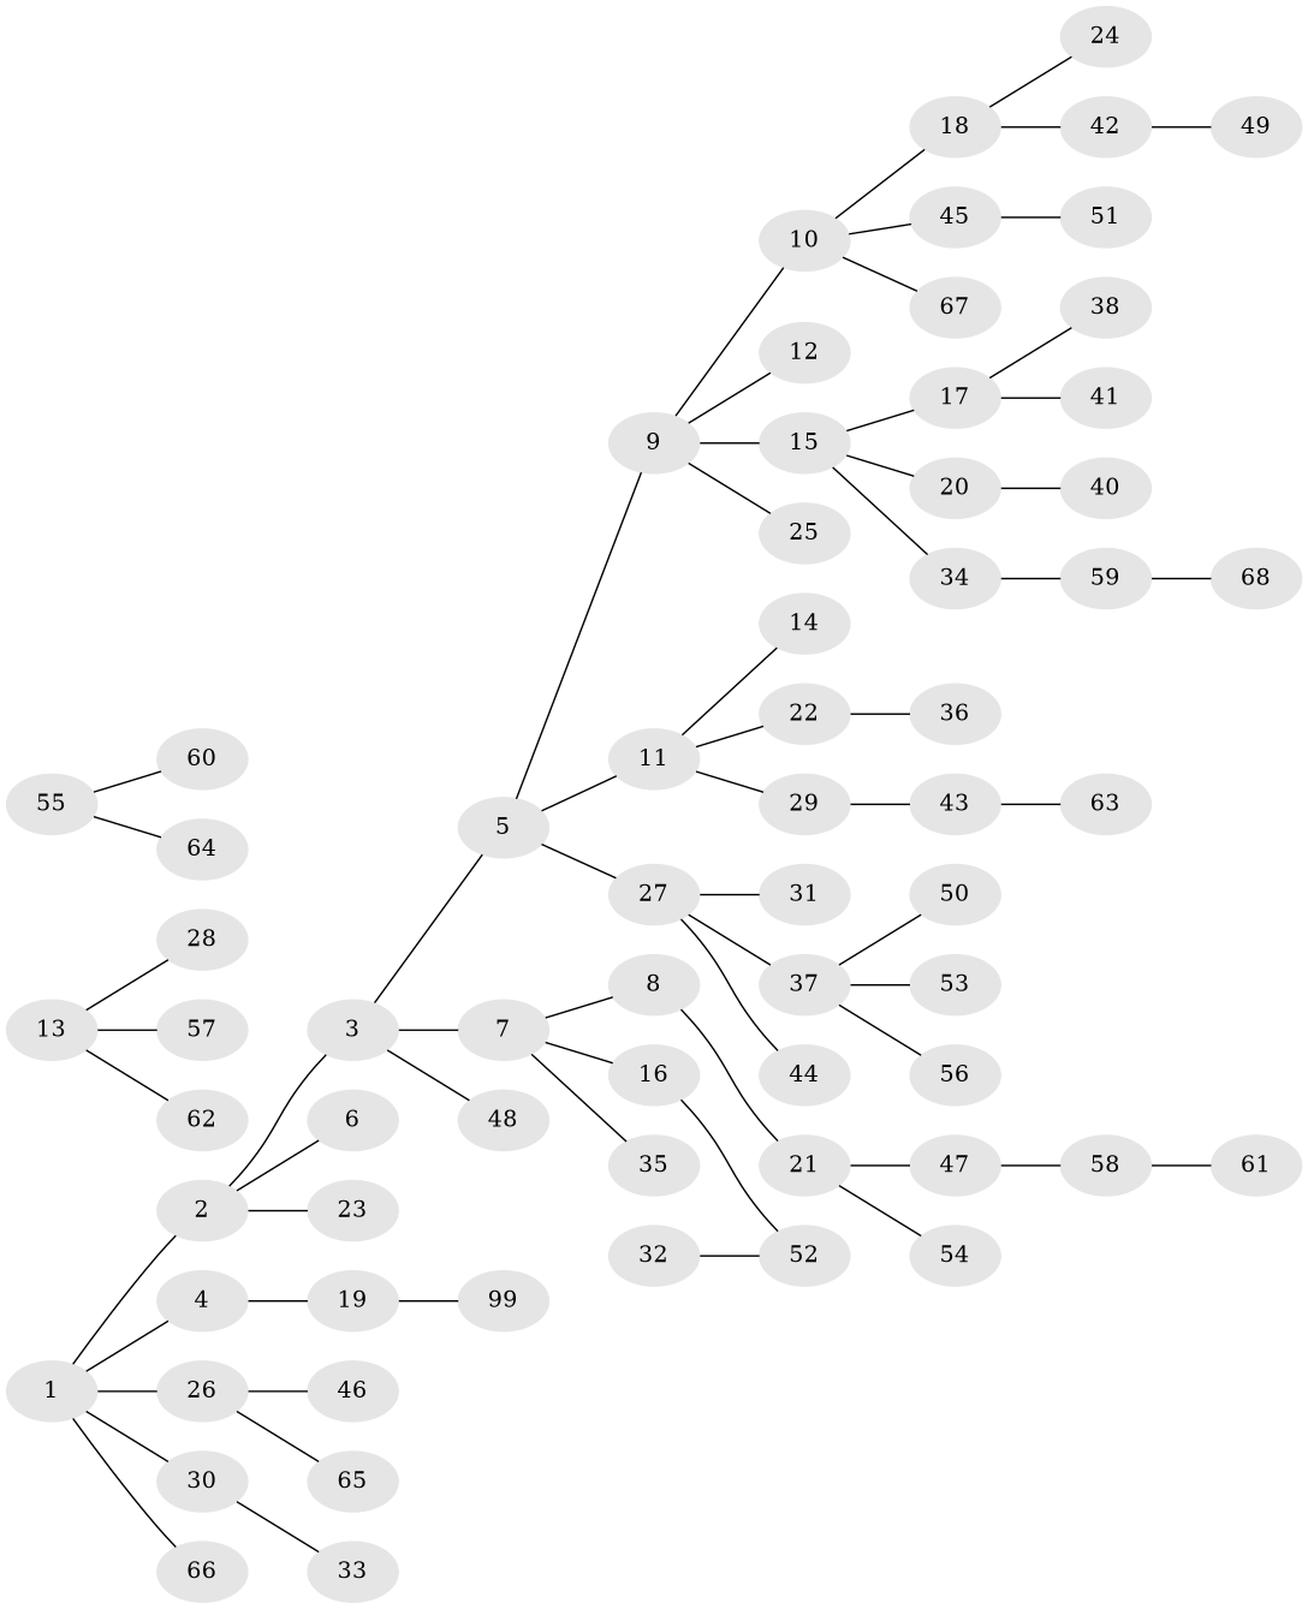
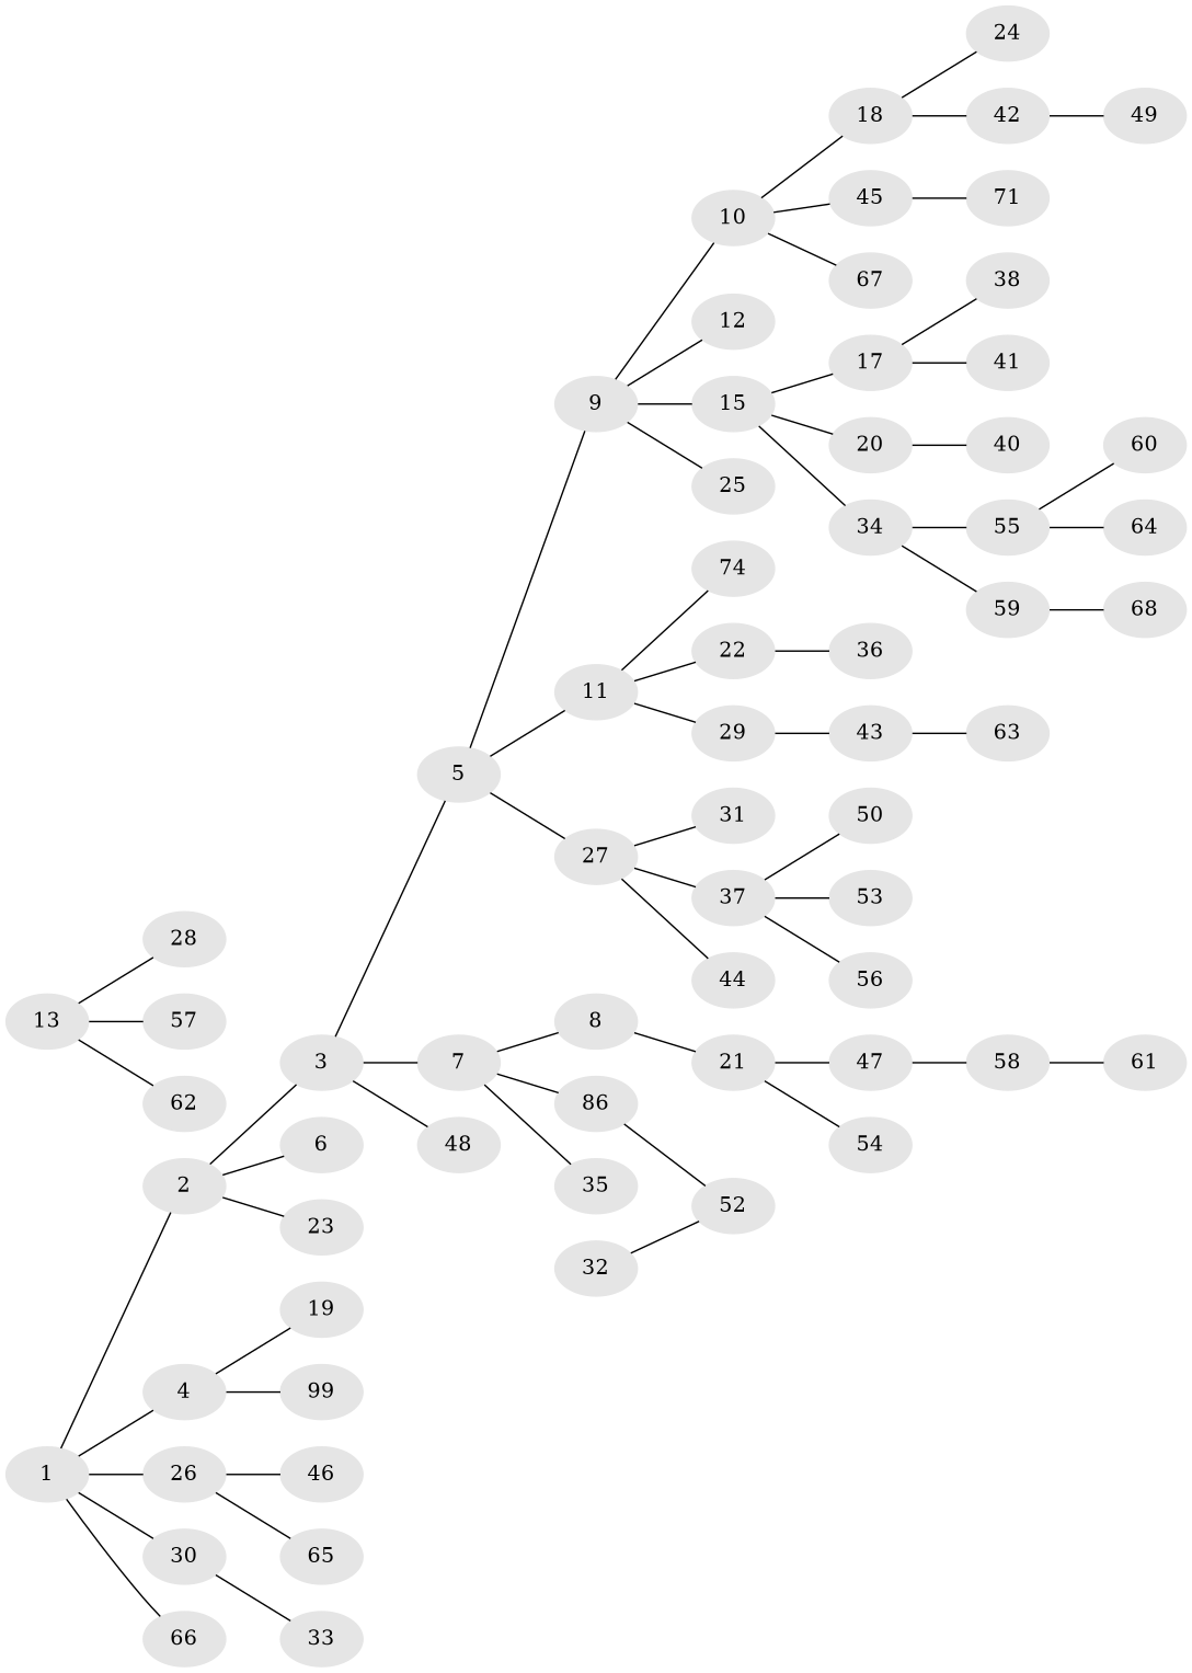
  graph {
    rankdir=LR
    node [color=gray90 style=filled]
    1
    2
    4
    26
    30
    66
    3
    6
    23
    19
    n11 [label=99]
    46
    65
    33
    5
    7
    48
    9
    11
    27
    8
-   16
+   16 [label=86]
    35
    10
    12
    15
    25
-   14
+   14 [label=74]
    22
    29
    31
    37
    44
    21
    52
    47
    54
    18
    45
    67
    13
    28
    57
    62
    17
    20
    34
    24
    42
-   51
+   51 [label=71]
    36
    43
    38
    41
    40
    55
    59
    32
    49
    58
    50
    53
    56
    63
    60
    64
    68
    61
    1 -- 2
    1 -- 4
    1 -- 26
    1 -- 30
    1 -- 66
    2 -- 3
    2 -- 6
    2 -- 23
    4 -- 19
-   19 -- n11
+   4 -- n11
    26 -- 46
    26 -- 65
    30 -- 33
    3 -- 5
    3 -- 7
    3 -- 48
    5 -- 9
    5 -- 11
    5 -- 27
    7 -- 8
    7 -- 16
    7 -- 35
    9 -- 10
    9 -- 12
    9 -- 15
    9 -- 25
    11 -- 14
    11 -- 22
    11 -- 29
    27 -- 31
    27 -- 37
    27 -- 44
    8 -- 21
    16 -- 52
    10 -- 18
    10 -- 45
    10 -- 67
    15 -- 17
    15 -- 20
    15 -- 34
    22 -- 36
    29 -- 43
    37 -- 50
    37 -- 53
    37 -- 56
    21 -- 47
    21 -- 54
    47 -- 58
    18 -- 24
    18 -- 42
    45 -- 51
    13 -- 28
    13 -- 57
    13 -- 62
    17 -- 38
    17 -- 41
    20 -- 40
+   34 -- 55
    34 -- 59
    42 -- 49
    43 -- 63
    55 -- 60
    55 -- 64
    59 -- 68
    32 -- 52
    58 -- 61
  }
